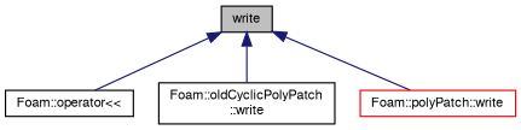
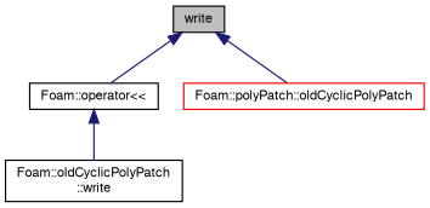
  digraph {
    rankdir=TB
    node [color=black fontname=FreeSans fontsize=10 shape=record]
    edge [color=midnightblue dir=back fontname=FreeSans fontsize=10 labelfontname=FreeSans labelfontsize=10 style=solid]
    n1 [fillcolor=grey75 fontcolor=black height=0.2 label=write style=filled width=0.4]
    n2 [height=0.2 label="Foam::operator\<\<" width=0.4]
    n3 [height=0.2 label="Foam::oldCyclicPolyPatch\l::write" width=0.4]
-   n4 [color=red height=0.2 label="Foam::polyPatch::write" width=0.4]
+   n4 [color=red height=0.2 label="Foam::polyPatch::oldCyclicPolyPatch" width=0.4]
    n1 -> n2
-   n1 -> n3
+   n2 -> n3
    n1 -> n4
  }
